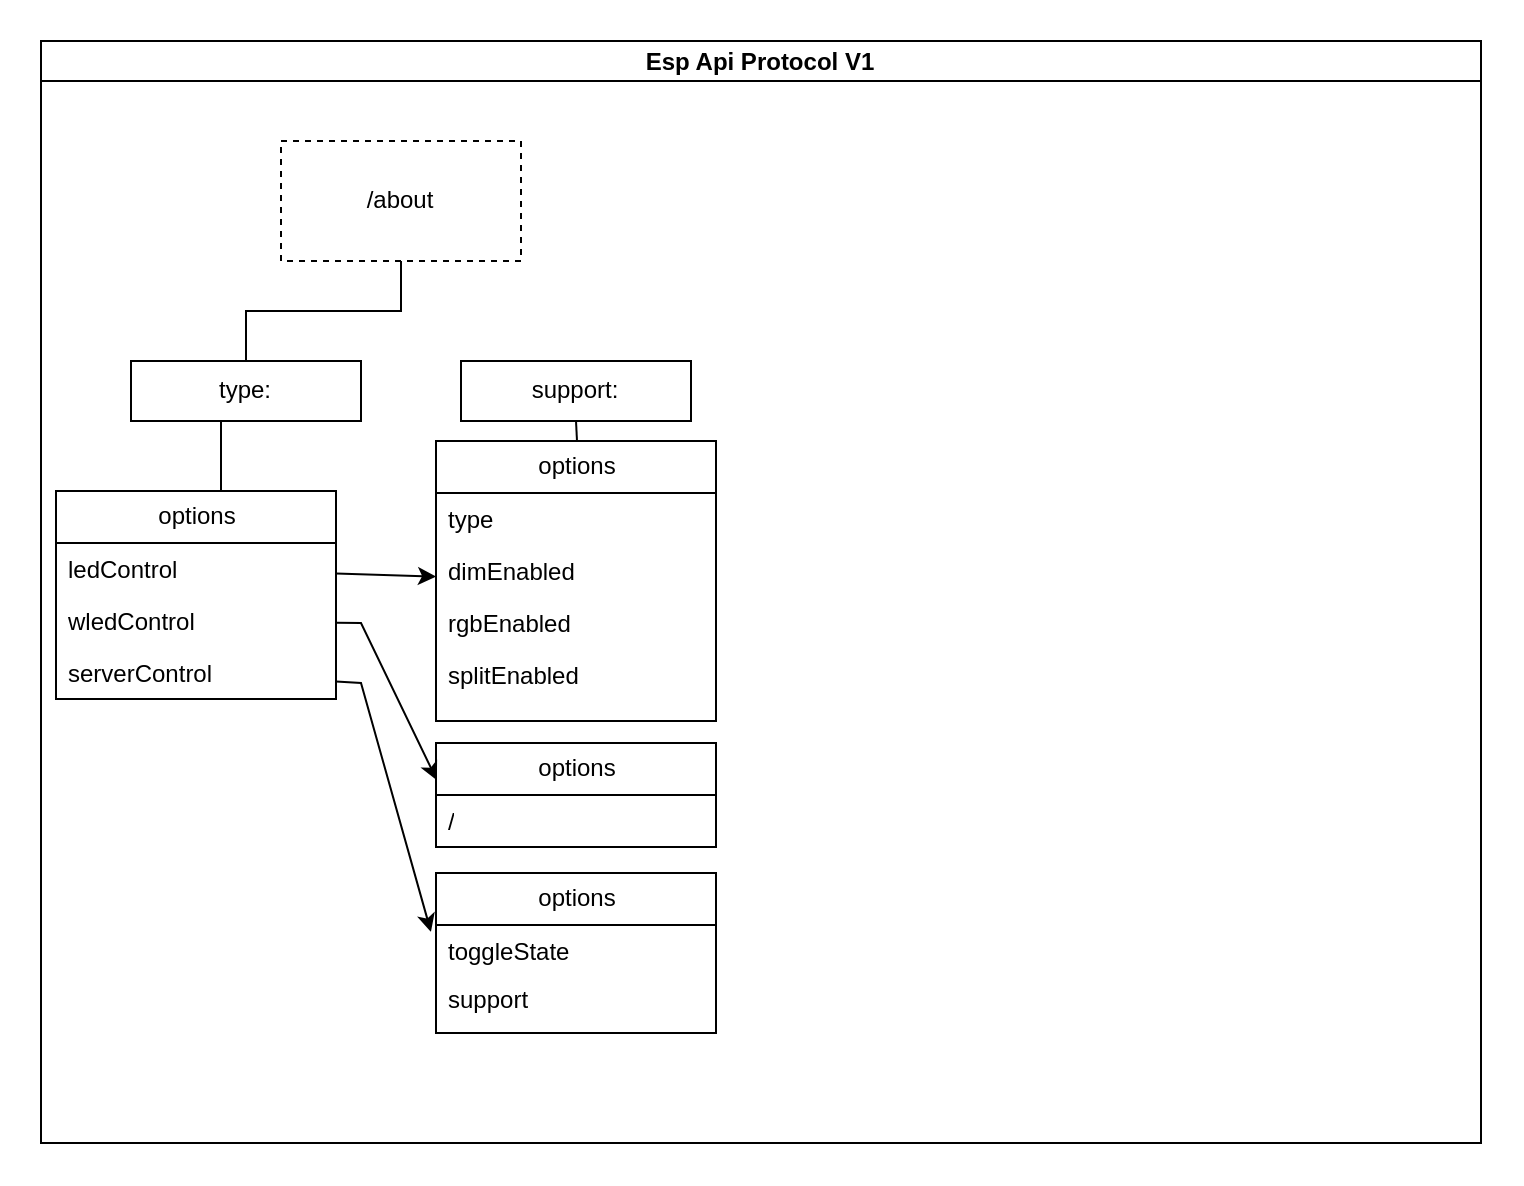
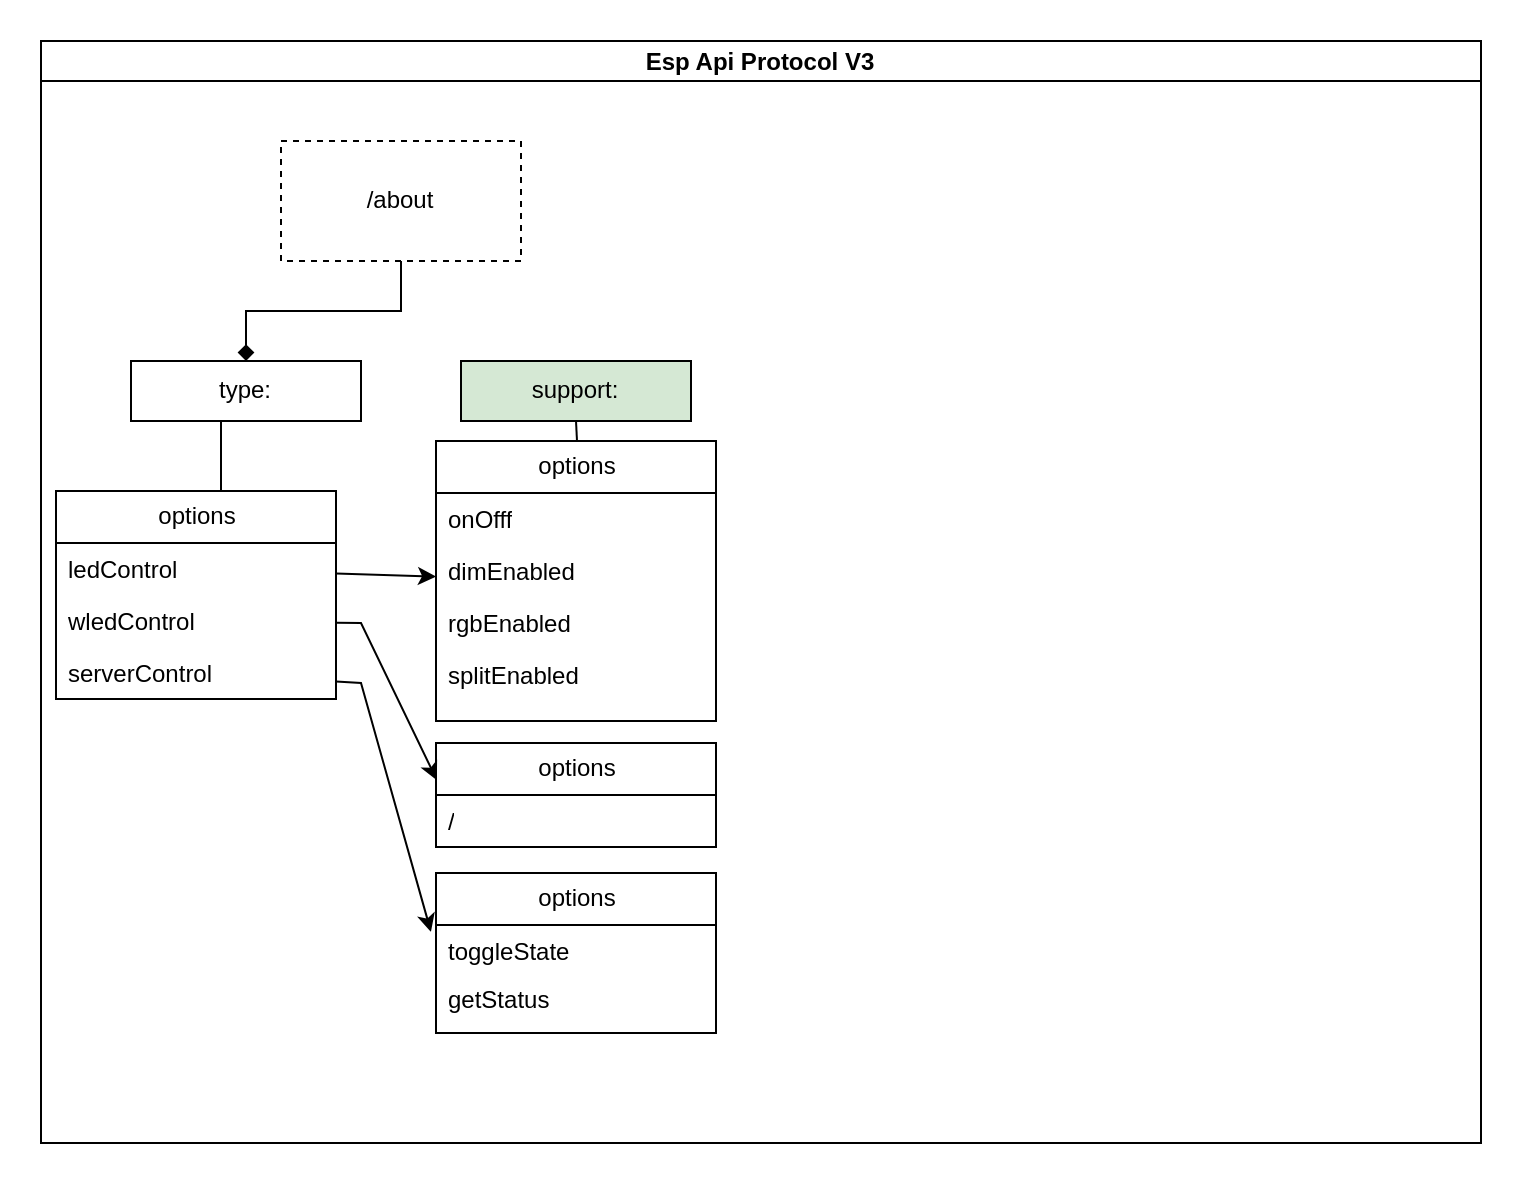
  <mxCell id="0" />
  <mxCell id="1" parent="0" />
- <mxCell id="2" value="Esp Api Protocol V1" style="swimlane;startSize=20;horizontal=1;containerType=tree;newEdgeStyle={&quot;edgeStyle&quot;:&quot;elbowEdgeStyle&quot;,&quot;startArrow&quot;:&quot;none&quot;,&quot;endArrow&quot;:&quot;none&quot;};" vertex="1" parent="1"><mxGeometry x="20" y="20" width="720" height="551" as="geometry" /></mxCell>
+ <mxCell id="2" value="Esp Api Protocol V3" style="swimlane;startSize=20;horizontal=1;containerType=tree;newEdgeStyle={&quot;edgeStyle&quot;:&quot;elbowEdgeStyle&quot;,&quot;startArrow&quot;:&quot;none&quot;,&quot;endArrow&quot;:&quot;none&quot;};" vertex="1" parent="1"><mxGeometry x="20" y="20" width="720" height="551" as="geometry" /></mxCell>
  <mxCell id="3" value="/about" style="whiteSpace=wrap;html=1;align=center;treeFolding=1;treeMoving=1;newEdgeStyle={&quot;edgeStyle&quot;:&quot;elbowEdgeStyle&quot;,&quot;startArrow&quot;:&quot;none&quot;,&quot;endArrow&quot;:&quot;none&quot;};dashed=1;" vertex="1" parent="2"><mxGeometry x="120" y="50" width="120" height="60" as="geometry" /></mxCell>
- <mxCell id="4" value="" style="edgeStyle=elbowEdgeStyle;rounded=0;orthogonalLoop=1;jettySize=auto;html=1;elbow=vertical;startArrow=none;endArrow=none;" edge="1" source="3" target="6" parent="2"><mxGeometry relative="1" as="geometry" /></mxCell>
+ <mxCell id="4" value="" style="edgeStyle=elbowEdgeStyle;rounded=0;orthogonalLoop=1;jettySize=auto;html=1;elbow=vertical;startArrow=none;endArrow=diamond;" edge="1" source="3" target="6" parent="2"><mxGeometry relative="1" as="geometry" /></mxCell>
  <mxCell id="5" style="edgeStyle=elbowEdgeStyle;rounded=0;orthogonalLoop=1;jettySize=auto;html=1;startArrow=none;endArrow=none;exitX=0.5;exitY=1;exitDx=0;exitDy=0;entryX=0.5;entryY=0;entryDx=0;entryDy=0;" edge="1" parent="2" source="6" target="7"><mxGeometry relative="1" as="geometry" /></mxCell>
  <mxCell id="6" value="&lt;div&gt;type:&lt;/div&gt;" style="whiteSpace=wrap;html=1;align=center;treeFolding=1;treeMoving=1;newEdgeStyle={&quot;edgeStyle&quot;:&quot;elbowEdgeStyle&quot;,&quot;startArrow&quot;:&quot;none&quot;,&quot;endArrow&quot;:&quot;none&quot;};" vertex="1" parent="2"><mxGeometry x="45" y="160" width="115" height="30" as="geometry" /></mxCell>
  <mxCell id="7" value="options" style="swimlane;fontStyle=0;childLayout=stackLayout;horizontal=1;startSize=26;fillColor=none;horizontalStack=0;resizeParent=1;resizeParentMax=0;resizeLast=0;collapsible=1;marginBottom=0;html=1;" vertex="1" parent="2"><mxGeometry x="7.5" y="225" width="140" height="104" as="geometry" /></mxCell>
  <mxCell id="8" value="ledControl" style="text;strokeColor=none;fillColor=none;align=left;verticalAlign=top;spacingLeft=4;spacingRight=4;overflow=hidden;rotatable=0;points=[[0,0.5],[1,0.5]];portConstraint=eastwest;whiteSpace=wrap;html=1;" vertex="1" parent="7"><mxGeometry y="26" width="140" height="26" as="geometry" /></mxCell>
  <mxCell id="9" value="wledControl" style="text;strokeColor=none;fillColor=none;align=left;verticalAlign=top;spacingLeft=4;spacingRight=4;overflow=hidden;rotatable=0;points=[[0,0.5],[1,0.5]];portConstraint=eastwest;whiteSpace=wrap;html=1;" vertex="1" parent="7"><mxGeometry y="52" width="140" height="26" as="geometry" /></mxCell>
  <mxCell id="10" value="serverControl" style="text;strokeColor=none;fillColor=none;align=left;verticalAlign=top;spacingLeft=4;spacingRight=4;overflow=hidden;rotatable=0;points=[[0,0.5],[1,0.5]];portConstraint=eastwest;whiteSpace=wrap;html=1;" vertex="1" parent="7"><mxGeometry y="78" width="140" height="26" as="geometry" /></mxCell>
  <mxCell id="11" style="edgeStyle=elbowEdgeStyle;rounded=0;orthogonalLoop=1;jettySize=auto;html=1;startArrow=none;endArrow=none;exitX=0.5;exitY=1;exitDx=0;exitDy=0;entryX=0.5;entryY=0;entryDx=0;entryDy=0;" edge="1" parent="2" source="12" target="13"><mxGeometry relative="1" as="geometry" /></mxCell>
- <mxCell id="12" value="support:" style="whiteSpace=wrap;html=1;align=center;treeFolding=1;treeMoving=1;newEdgeStyle={&quot;edgeStyle&quot;:&quot;elbowEdgeStyle&quot;,&quot;startArrow&quot;:&quot;none&quot;,&quot;endArrow&quot;:&quot;none&quot;};" vertex="1" parent="2"><mxGeometry x="210" y="160" width="115" height="30" as="geometry" /></mxCell>
+ <mxCell id="12" value="support:" style="whiteSpace=wrap;html=1;align=center;treeFolding=1;treeMoving=1;newEdgeStyle={&quot;edgeStyle&quot;:&quot;elbowEdgeStyle&quot;,&quot;startArrow&quot;:&quot;none&quot;,&quot;endArrow&quot;:&quot;none&quot;};fillColor=#d5e8d4;" vertex="1" parent="2"><mxGeometry x="210" y="160" width="115" height="30" as="geometry" /></mxCell>
  <mxCell id="13" value="options" style="swimlane;fontStyle=0;childLayout=stackLayout;horizontal=1;startSize=26;fillColor=none;horizontalStack=0;resizeParent=1;resizeParentMax=0;resizeLast=0;collapsible=1;marginBottom=0;html=1;" vertex="1" parent="2"><mxGeometry x="197.5" y="200" width="140" height="140" as="geometry" /></mxCell>
- <mxCell id="14" value="type" style="text;strokeColor=none;fillColor=none;align=left;verticalAlign=top;spacingLeft=4;spacingRight=4;overflow=hidden;rotatable=0;points=[[0,0.5],[1,0.5]];portConstraint=eastwest;whiteSpace=wrap;html=1;" vertex="1" parent="13"><mxGeometry y="26" width="140" height="26" as="geometry" /></mxCell>
+ <mxCell id="14" value="onOfff" style="text;strokeColor=none;fillColor=none;align=left;verticalAlign=top;spacingLeft=4;spacingRight=4;overflow=hidden;rotatable=0;points=[[0,0.5],[1,0.5]];portConstraint=eastwest;whiteSpace=wrap;html=1;" vertex="1" parent="13"><mxGeometry y="26" width="140" height="26" as="geometry" /></mxCell>
  <mxCell id="15" value="&lt;div&gt;dimEnabled &lt;/div&gt;" style="text;strokeColor=none;fillColor=none;align=left;verticalAlign=top;spacingLeft=4;spacingRight=4;overflow=hidden;rotatable=0;points=[[0,0.5],[1,0.5]];portConstraint=eastwest;whiteSpace=wrap;html=1;" vertex="1" parent="13"><mxGeometry y="52" width="140" height="26" as="geometry" /></mxCell>
  <mxCell id="16" value="rgbEnabled " style="text;strokeColor=none;fillColor=none;align=left;verticalAlign=top;spacingLeft=4;spacingRight=4;overflow=hidden;rotatable=0;points=[[0,0.5],[1,0.5]];portConstraint=eastwest;whiteSpace=wrap;html=1;" vertex="1" parent="13"><mxGeometry y="78" width="140" height="26" as="geometry" /></mxCell>
  <mxCell id="17" value="splitEnabled " style="text;strokeColor=none;fillColor=none;align=left;verticalAlign=top;spacingLeft=4;spacingRight=4;overflow=hidden;rotatable=0;points=[[0,0.5],[1,0.5]];portConstraint=eastwest;whiteSpace=wrap;html=1;" vertex="1" parent="13"><mxGeometry y="104" width="140" height="36" as="geometry" /></mxCell>
  <mxCell id="18" value="options" style="swimlane;fontStyle=0;childLayout=stackLayout;horizontal=1;startSize=26;fillColor=none;horizontalStack=0;resizeParent=1;resizeParentMax=0;resizeLast=0;collapsible=1;marginBottom=0;html=1;" vertex="1" parent="2"><mxGeometry x="197.5" y="351" width="140" height="52" as="geometry" /></mxCell>
  <mxCell id="19" value="/" style="text;strokeColor=none;fillColor=none;align=left;verticalAlign=top;spacingLeft=4;spacingRight=4;overflow=hidden;rotatable=0;points=[[0,0.5],[1,0.5]];portConstraint=eastwest;whiteSpace=wrap;html=1;" vertex="1" parent="18"><mxGeometry y="26" width="140" height="26" as="geometry" /></mxCell>
  <mxCell id="20" value="" style="endArrow=classic;html=1;rounded=0;" edge="1" parent="2" source="8" target="13"><mxGeometry width="50" height="50" relative="1" as="geometry"><mxPoint x="70" y="301" as="sourcePoint" /><mxPoint x="120" y="251" as="targetPoint" /></mxGeometry></mxCell>
  <mxCell id="21" value="" style="endArrow=classic;html=1;rounded=0;entryX=0.003;entryY=0.357;entryDx=0;entryDy=0;entryPerimeter=0;" edge="1" parent="2" source="9" target="18"><mxGeometry width="50" height="50" relative="1" as="geometry"><mxPoint x="180" y="321" as="sourcePoint" /><mxPoint x="230" y="271" as="targetPoint" /><Array as="points"><mxPoint x="160" y="291" /></Array></mxGeometry></mxCell>
  <mxCell id="22" value="options" style="swimlane;fontStyle=0;childLayout=stackLayout;horizontal=1;startSize=26;fillColor=none;horizontalStack=0;resizeParent=1;resizeParentMax=0;resizeLast=0;collapsible=1;marginBottom=0;html=1;" vertex="1" parent="1"><mxGeometry x="217.5" y="436" width="140" height="80" as="geometry" /></mxCell>
  <mxCell id="23" value="toggleState" style="text;strokeColor=none;fillColor=none;align=left;verticalAlign=top;spacingLeft=4;spacingRight=4;overflow=hidden;rotatable=0;points=[[0,0.5],[1,0.5]];portConstraint=eastwest;whiteSpace=wrap;html=1;" vertex="1" parent="22"><mxGeometry y="26" width="140" height="24" as="geometry" /></mxCell>
- <mxCell id="24" value="support" style="text;strokeColor=none;fillColor=none;align=left;verticalAlign=top;spacingLeft=4;spacingRight=4;overflow=hidden;rotatable=0;points=[[0,0.5],[1,0.5]];portConstraint=eastwest;whiteSpace=wrap;html=1;" vertex="1" parent="22"><mxGeometry y="50" width="140" height="30" as="geometry" /></mxCell>
+ <mxCell id="24" value="getStatus" style="text;strokeColor=none;fillColor=none;align=left;verticalAlign=top;spacingLeft=4;spacingRight=4;overflow=hidden;rotatable=0;points=[[0,0.5],[1,0.5]];portConstraint=eastwest;whiteSpace=wrap;html=1;" vertex="1" parent="22"><mxGeometry y="50" width="140" height="30" as="geometry" /></mxCell>
  <mxCell id="25" value="" style="endArrow=classic;html=1;rounded=0;entryX=-0.018;entryY=0.368;entryDx=0;entryDy=0;entryPerimeter=0;" edge="1" parent="1" source="10" target="22"><mxGeometry width="50" height="50" relative="1" as="geometry"><mxPoint x="200" y="341" as="sourcePoint" /><mxPoint x="250" y="291" as="targetPoint" /><Array as="points"><mxPoint x="180" y="341" /></Array></mxGeometry></mxCell>
